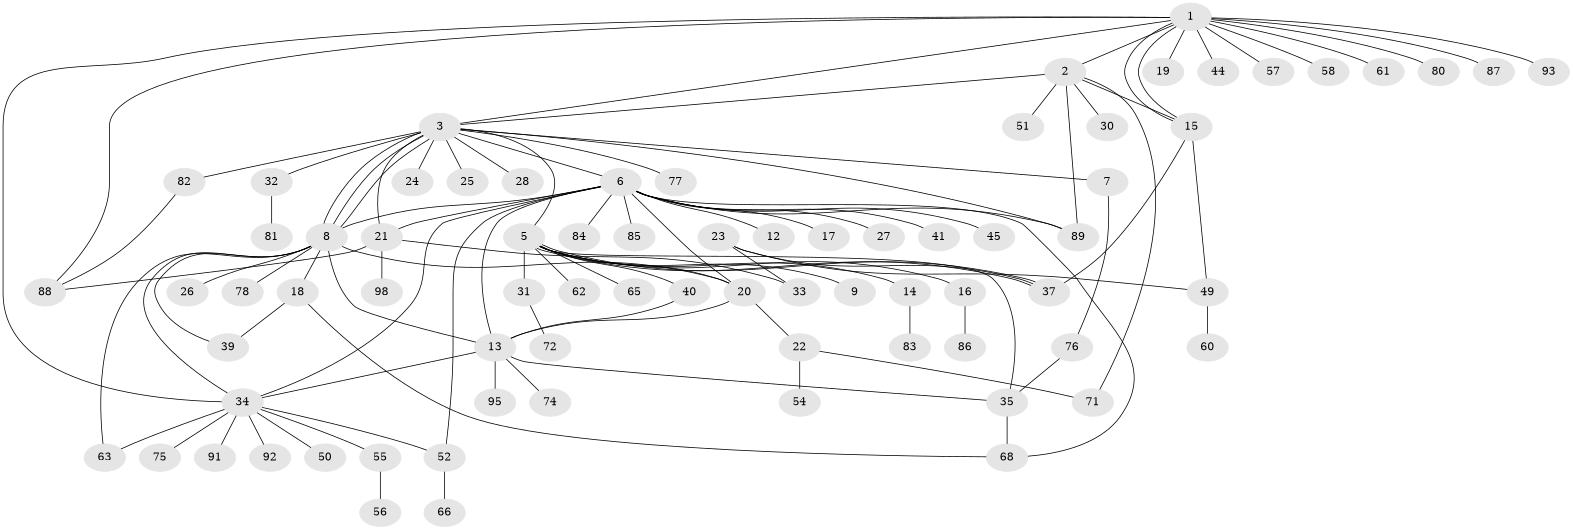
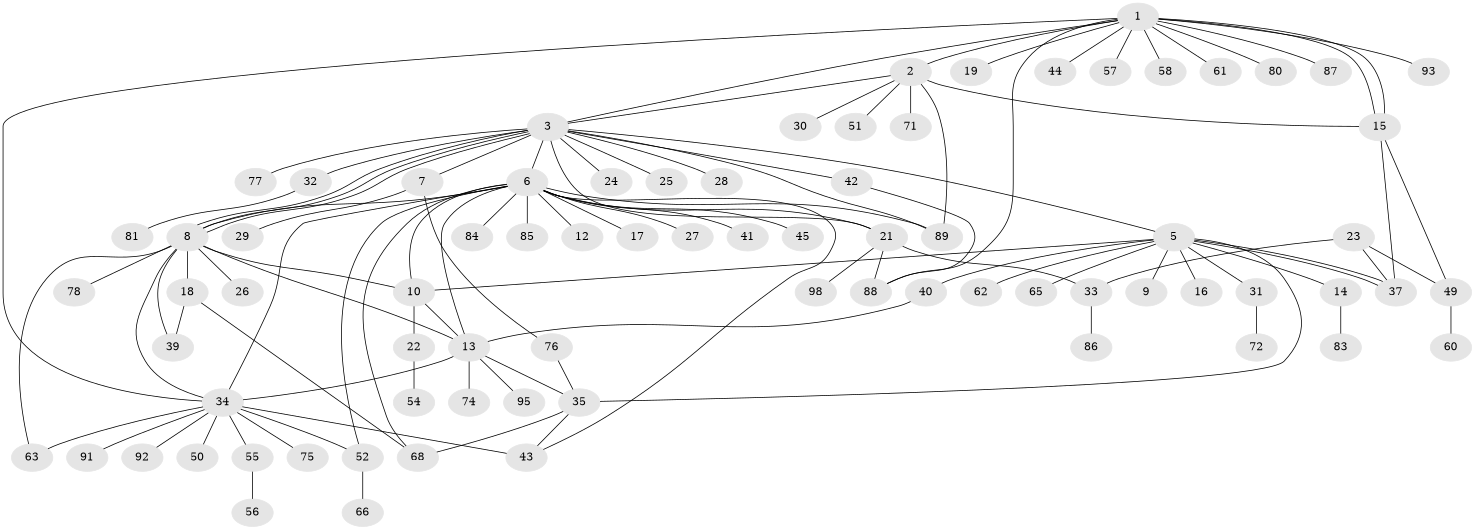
  graph {
    node [color=gray90 style=filled]
    1 [super="+11"]
    2 [super="+49"]
    3 [super="+4"]
    15
    19
    34 [super="+36"]
    44
    57
    58
    61
    80
    87
    88
    93
    30
    51
    n17 [label=89]
    71
    5 [super="+22"]
    6 [super="+73"]
    7
    8 [super="+89"]
    21 [super="+48"]
    24
    25
    28
    32 [super="+67"]
    77
-   82
+   82 [label=42]
    9
-   10 [super="+53" label=20]
+   10 [super="+53"]
    14
    16
    31 [super="+94"]
    35 [super="+79"]
    37
    40
    62
    65
    n40 [label=49 super="+70"]
+   43 [super="+46"]
    52
    63 [super="+64"]
    50
    55
    75
    n47 [label=91]
    92
    13 [super="+20"]
    12
    17
    27 [super="+91"]
    41
    45
    68
    84
    85
+   29
    76
    18
    26
    39
    78
    33
    n65 [label=98]
    23
    81
    n68 [label=22]
    74
    95
    83
    86
    72
    66
    54
    60
    56
    1 -- 2
    1 -- 3
    1 -- 15
    1 -- 15
    1 -- 19
    1 -- 34
    1 -- 44
    1 -- 57
    1 -- 58
    1 -- 61
    1 -- 80
    1 -- 87
    1 -- 88
    1 -- 93
    2 -- 3
    2 -- 15
    2 -- 30
    2 -- 51
    2 -- n17
    2 -- 71
    3 -- n17
    3 -- 5
    3 -- 6
    3 -- 7
    3 -- 8 [weight=3]
    3 -- 8
    3 -- 8
    3 -- 21
    3 -- 24
    3 -- 25
    3 -- 28
    3 -- 32
    3 -- 77
    3 -- 82
    15 -- 37
    15 -- n40
+   34 -- 43 [weight=2]
    34 -- 52
    34 -- 63 [weight=2]
    34 -- 50
    34 -- 55
    34 -- 75
    34 -- n47
    34 -- 92
    5 -- 9
    5 -- 10
    5 -- 14
    5 -- 16
    5 -- 31
    5 -- 35
    5 -- 37
    5 -- 37
    5 -- 40
    5 -- 62
    5 -- 65
    6 -- 34
    6 -- n17
    6 -- 8
    6 -- 21 [weight=2]
    6 -- 10
+   6 -- 43
    6 -- 52
    6 -- 13
    6 -- 12
    6 -- 17
    6 -- 27
    6 -- 41
    6 -- 45
    6 -- 68
    6 -- 84
    6 -- 85
+   7 -- 29
    7 -- 76
    8 -- 34
    8 -- 10
    8 -- 63
    8 -- 13
    8 -- 18
    8 -- 26
    8 -- 39
    8 -- 78
    21 -- 88
    21 -- 33
    21 -- n65
    32 -- 81
    82 -- 88
    10 -- 13
    10 -- n68
    14 -- 83
-   16 -- 86
+   33 -- 86
    31 -- 72
+   35 -- 43
    35 -- 68
    40 -- 13
    n40 -- 60
    52 -- 66
    55 -- 56
    13 -- 34
    13 -- 35
    13 -- 74
    13 -- 95
    76 -- 35
    18 -- 68
    18 -- 39
    23 -- 37
    23 -- n40
    23 -- 33
-   n68 -- 71
    n68 -- 54
  }
